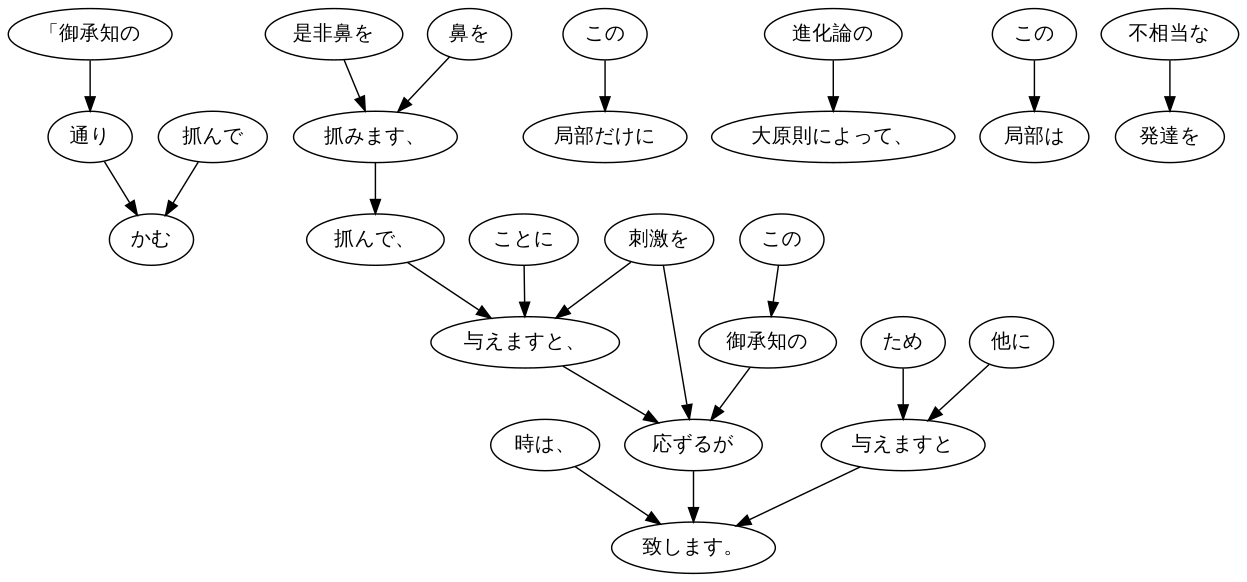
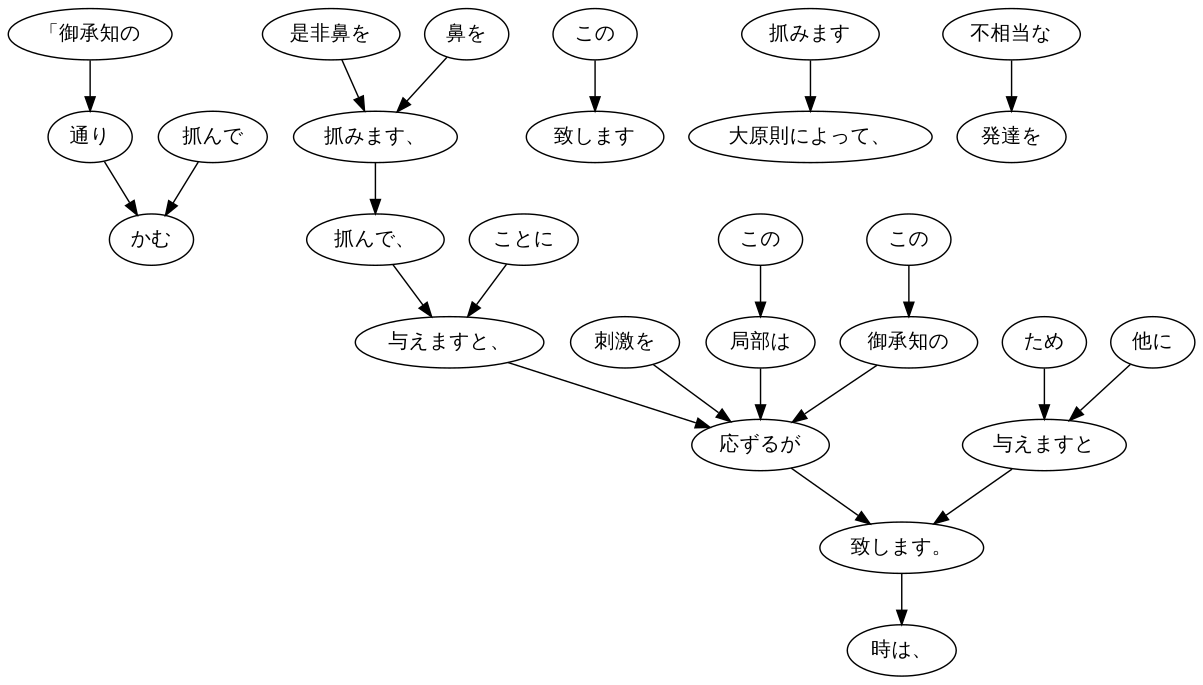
  digraph {
    n1 [label="「御承知の"]
    n2 [label="通り"]
    n3 [label="かむ"]
    n4 [label="抓んで"]
    n5 [label="時は、"]
    n6 [label="致します。"]
    n7 [label="是非鼻を"]
    n8 [label="抓みます、"]
    n9 [label="抓んで、"]
    n10 [label="与えますと、"]
    n11 [label="鼻を"]
    n12 [label="応ずるが"]
    n13 [label="ことに"]
    n14 [label="この"]
-   n15 [label="局部だけに"]
+   n15 [label="致します"]
    n16 [label="刺激を"]
-   n17 [label="進化論の"]
+   n17 [label="抓みます"]
    n18 [label="大原則によって、"]
    n19 [label="この"]
    n20 [label="局部は"]
    n21 [label="この"]
    n22 [label="御承知の"]
    n23 [label="ため"]
    n24 [label="与えますと"]
    n25 [label="他に"]
    n26 [label="不相当な"]
    n27 [label="発達を"]
    n1 -> n2
    n2 -> n3
    n4 -> n3
-   n5 -> n6
+   n6 -> n5
    n7 -> n8
    n8 -> n9
    n9 -> n10
    n10 -> n12
    n11 -> n8
    n12 -> n6
    n13 -> n10
    n14 -> n15
-   n16 -> n10
    n16 -> n12
    n17 -> n18
    n19 -> n20
+   n20 -> n12
    n21 -> n22
    n22 -> n12
    n23 -> n24
    n24 -> n6
    n25 -> n24
    n26 -> n27
  }
